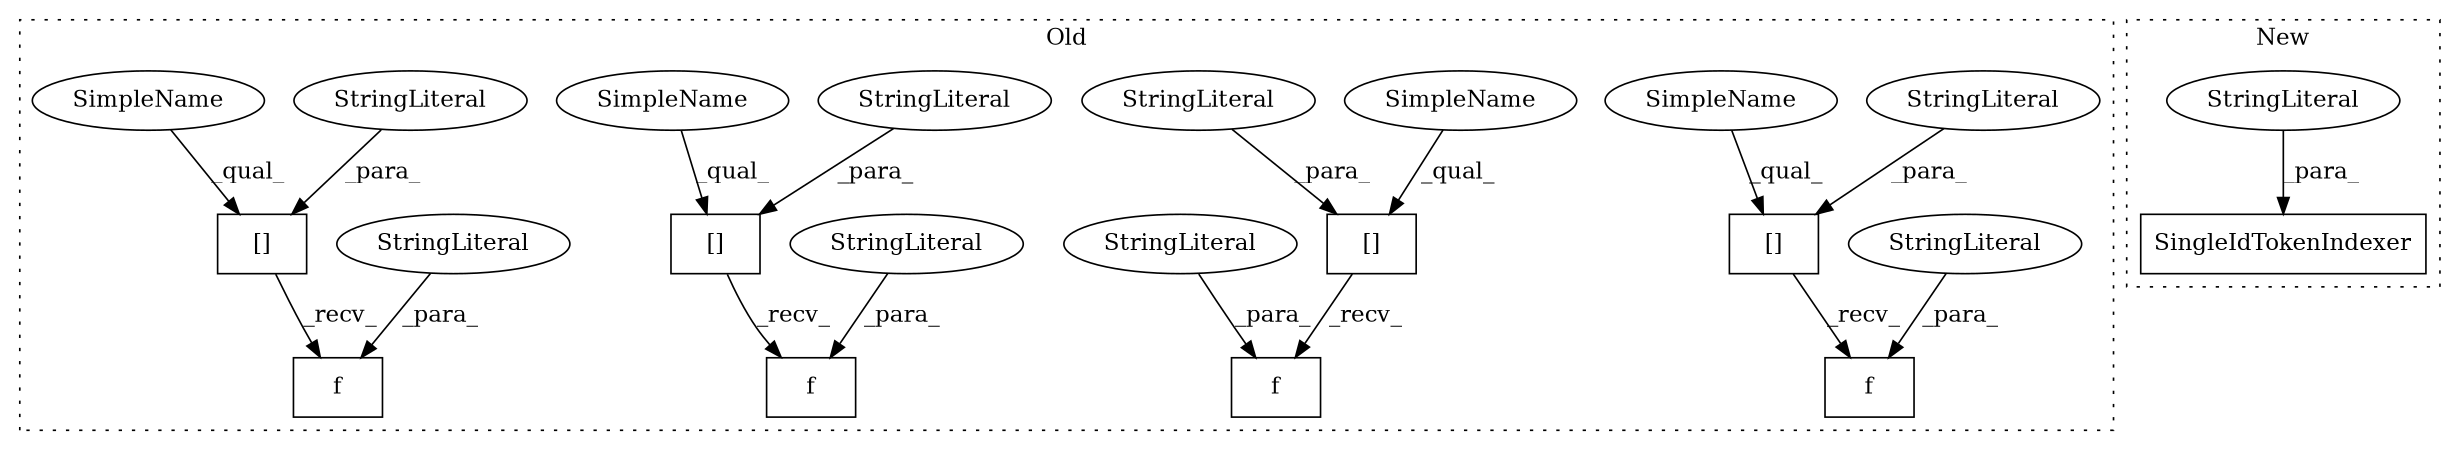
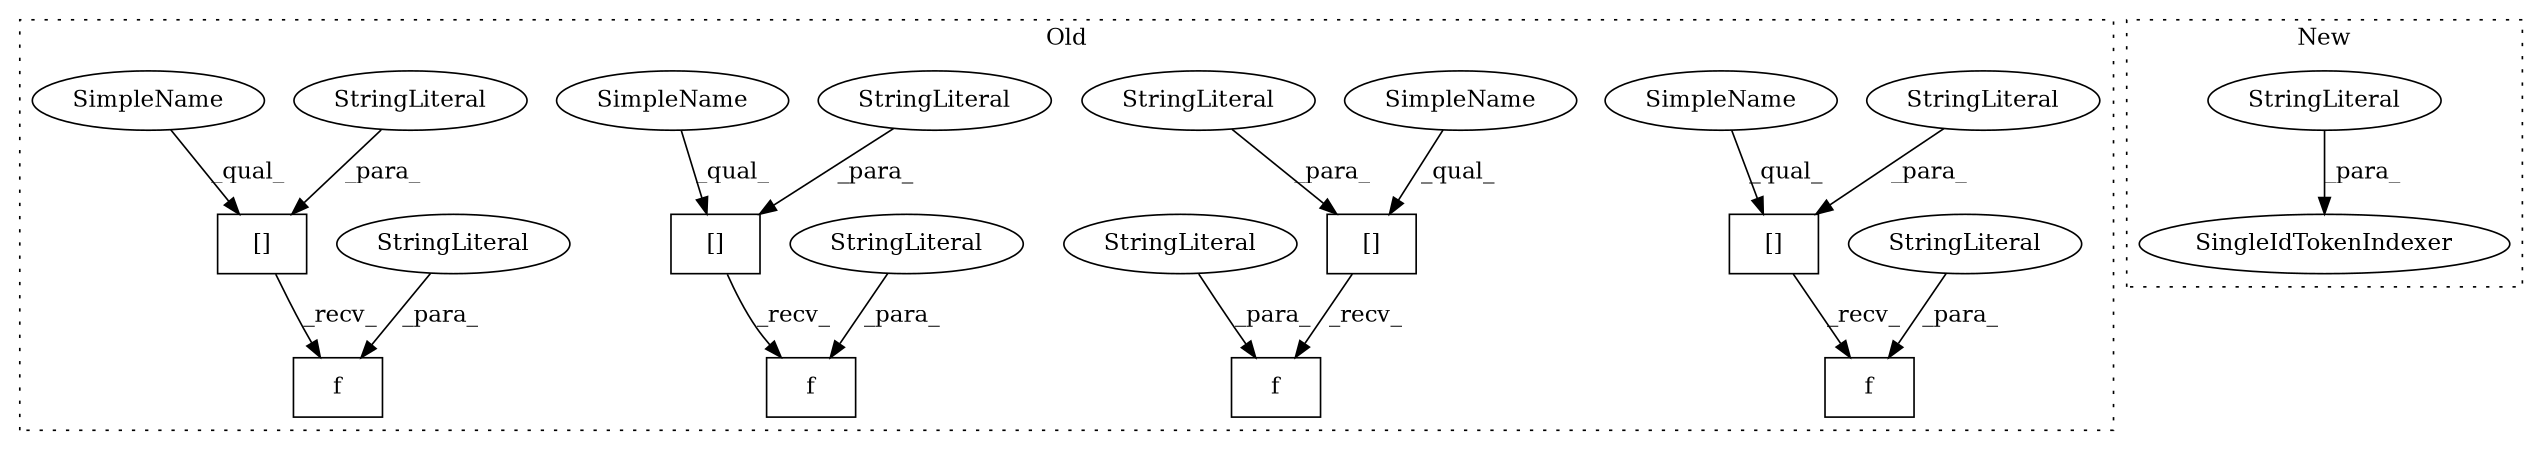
  digraph {
    node [a=45 l="15,1" shape=ellipse]
    n1 [a=2 label="[]" s="5182,5209" shape=box]
    n2 [a=32 l="2,1" label=f s="5211,5225" shape=box]
    n3 [l=12 label=StringLiteral s=5197]
    n4 [l=12 label=StringLiteral s=5213]
    n5 [a=2 label="[]" s="5526,5553" shape=box]
    n6 [l=12 label=StringLiteral s=5541]
    n7 [a=32 l="2,1" label=f s="5555,5569" shape=box]
    n8 [l=12 label=StringLiteral s=5557]
    n9 [a=2 label="[]" s="4956,4982" shape=box]
    n10 [a=32 l="2,1" label=f s="4984,4993" shape=box]
    n11 [l=11 label=StringLiteral s=4971]
    n12 [l=7 label=StringLiteral s=4986]
    n13 [a=2 label="[]" s="5474,5500" shape=box]
    n14 [a=32 l="2,1" label=f s="5502,5511" shape=box]
    n15 [l=11 label=StringLiteral s=5489]
    n16 [l=7 label=StringLiteral s=5504]
    n17 [a=42 l=14 label=SimpleName s=5182]
    n18 [a=42 l=14 label=SimpleName s=5526]
    n19 [a=42 l=14 label=SimpleName s=5474]
    n20 [a=42 l=14 label=SimpleName s=4956]
-   n21 [a=32 l="21,1" label=SingleIdTokenIndexer s="4988,5016" shape=box]
+   n21 [a=32 l="21,1" label=SingleIdTokenIndexer s="4988,5016"]
    n22 [l=7 label=StringLiteral s=5009]
    subgraph cluster_1 {
      label=Old
      style=dotted
      n1
      n2
      n3
      n4
      n5
      n6
      n7
      n8
      n9
      n10
      n11
      n12
      n13
      n14
      n15
      n16
      n17
      n18
      n19
      n20
    }
    subgraph cluster_2 {
      label=New
      style=dotted
      n21
      n22
    }
    n1 -> n2 [label=_recv_]
    n3 -> n1 [label=_para_]
    n4 -> n2 [label=_para_]
    n5 -> n7 [label=_recv_]
    n6 -> n5 [label=_para_]
    n8 -> n7 [label=_para_]
    n9 -> n10 [label=_recv_]
    n11 -> n9 [label=_para_]
    n12 -> n10 [label=_para_]
    n13 -> n14 [label=_recv_]
    n15 -> n13 [label=_para_]
    n16 -> n14 [label=_para_]
    n17 -> n1 [label=_qual_]
    n18 -> n5 [label=_qual_]
    n19 -> n13 [label=_qual_]
    n20 -> n9 [label=_qual_]
    n22 -> n21 [label=_para_]
  }
